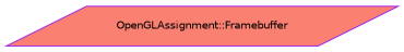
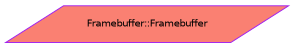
  digraph {
    rankdir=LR
-   n1 [color=purple fillcolor=salmon fontname=Helvetica fontsize=10 height=0.2 label="OpenGLAssignment::Framebuffer" shape=parallelogram style=filled width=0.4]
+   n1 [color=purple fillcolor=salmon fontname=Helvetica fontsize=10 height=0.2 label="Framebuffer::Framebuffer" shape=parallelogram style=filled width=0.4]
  }
